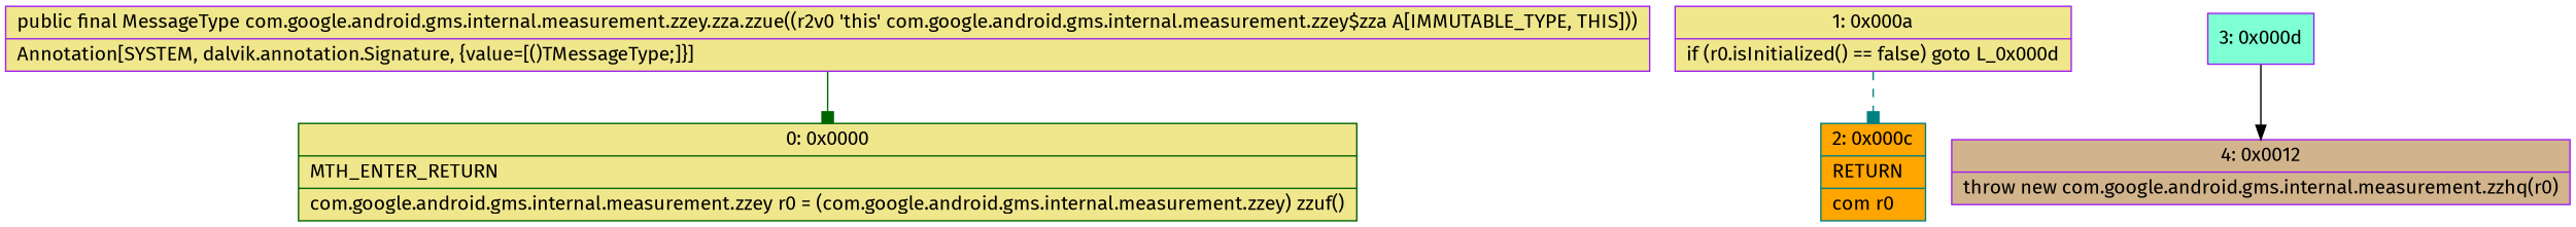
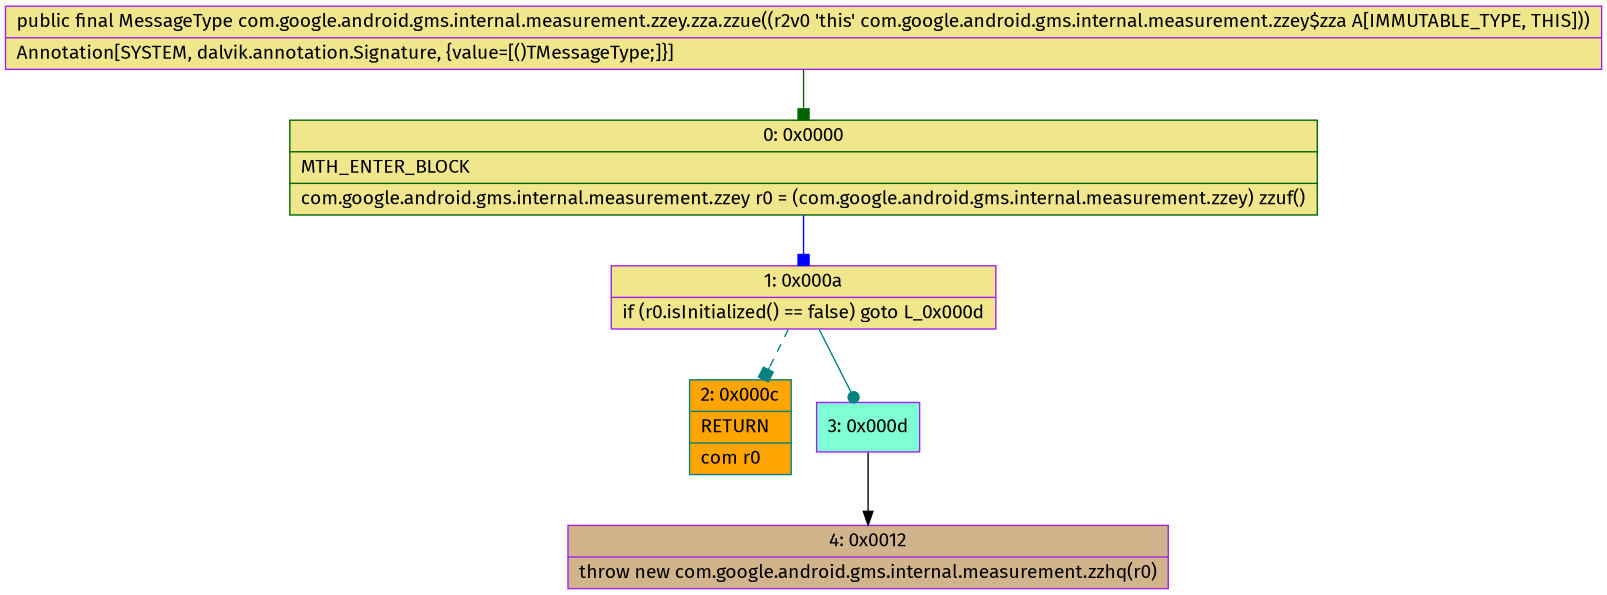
  digraph {
    fontname="Fira Sans"
    node [color=purple fillcolor=khaki fontname="Fira Sans" shape=record style=filled]
    edge [arrowhead=box color=teal fontname="Fira Sans"]
-   n1 [color=darkgreen label="{0\:\ 0x0000|MTH_ENTER_RETURN\l|com.google.android.gms.internal.measurement.zzey r0 = (com.google.android.gms.internal.measurement.zzey) zzuf()\l}"]
+   n1 [color=darkgreen label="{0\:\ 0x0000|MTH_ENTER_BLOCK\l|com.google.android.gms.internal.measurement.zzey r0 = (com.google.android.gms.internal.measurement.zzey) zzuf()\l}"]
    n2 [label="{1\:\ 0x000a|if (r0.isInitialized() == false) goto L_0x000d\l}"]
    n3 [color=teal fillcolor=orange label="{2\:\ 0x000c|RETURN\l|com r0\l}"]
    n4 [fillcolor=aquamarine label="{3\:\ 0x000d}"]
    n5 [fillcolor=tan label="{4\:\ 0x0012|throw new com.google.android.gms.internal.measurement.zzhq(r0)\l}"]
    n6 [label="{public final MessageType com.google.android.gms.internal.measurement.zzey.zza.zzue((r2v0 'this' com.google.android.gms.internal.measurement.zzey$zza A[IMMUTABLE_TYPE, THIS]))  | Annotation[SYSTEM, dalvik.annotation.Signature, \{value=[()TMessageType;]\}]\l}"]
+   n1 -> n2 [color=blue]
    n2 -> n3 [style=dashed]
+   n2 -> n4 [arrowhead=dot]
    n4 -> n5 [arrowhead=normal color=black]
    n6 -> n1 [color=darkgreen]
  }
